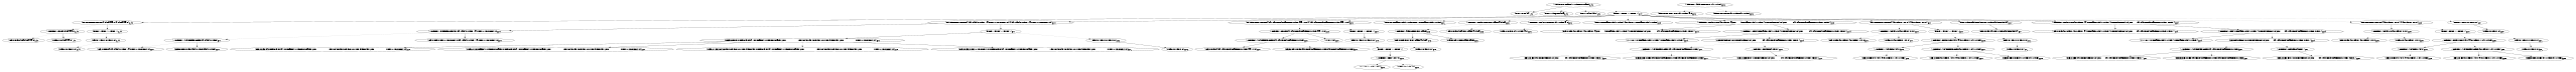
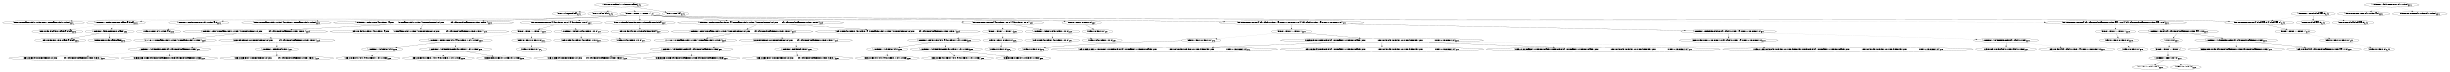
  digraph {
    fontname="DejaVu Sans"
    node [fontname="DejaVu Sans"]
    edge [fontname="DejaVu Sans" style=dotted]
    n1 [label=<(METHOD,_TIFFGetDirNumberFromOffset)<SUB>5496</SUB>>]
    n2 [label=<(PARAM,TIFF *tif)<SUB>5496</SUB>>]
    n3 [label=<(PARAM,uint64_t diroff)<SUB>5496</SUB>>]
    n4 [label=<(PARAM,tdir_t *dirn)<SUB>5496</SUB>>]
    n5 [label=<(BLOCK,&lt;empty&gt;,&lt;empty&gt;)<SUB>5497</SUB>>]
    n6 [label=<(CONTROL_STRUCTURE,if (diroff == 0),if (diroff == 0))<SUB>5498</SUB>>]
    n7 [label=<(CONTROL_STRUCTURE,if (tif-&gt;tif_dirnumber &gt;= TIFF_MAX_DIR_COUNT),if (tif-&gt;tif_dirnumber &gt;= TIFF_MAX_DIR_COUNT))<SUB>5500</SUB>>]
    n8 [label=<(CONTROL_STRUCTURE,if (tif-&gt;tif_map_dir_offset_to_number == NULL),if (tif-&gt;tif_map_dir_offset_to_number == NULL))<SUB>5512</SUB>>]
    n9 [label=<(LOCAL,TIFFOffsetAndDirNumber entry: TIFFOffsetAndDirNumber)<SUB>5514</SUB>>]
    n10 [label=<(&lt;operator&gt;.assignment,entry.offset = diroff)<SUB>5515</SUB>>]
    n11 [label=<(&lt;operator&gt;.assignment,entry.dirNumber = 0)<SUB>5516</SUB>>]
    n12 [label=<(LOCAL,TIFFOffsetAndDirNumber* foundEntry: TIFFOffsetAndDirNumber)<SUB>5518</SUB>>]
    n13 [label=<(&lt;operator&gt;.assignment,*foundEntry =\012        (TIFFOffsetAndDirNumber *)TIFFHashSetLookup(\012            tif-&gt;tif_map_dir_offset_to_number, &amp;entry))<SUB>5518</SUB>>]
    n14 [label=<(CONTROL_STRUCTURE,if (foundEntry &amp;&amp; 1),if (foundEntry &amp;&amp; 1))<SUB>5521</SUB>>]
    n15 [label=<(TIFFNumberOfDirectories,TIFFNumberOfDirectories(tif))<SUB>5527</SUB>>]
    n16 [label=<(&lt;operator&gt;.assignment,foundEntry = (TIFFOffsetAndDirNumber *)TIFFHashSetLookup(\012        tif-&gt;tif_map_dir_offset_to_number, &amp;entry))<SUB>5529</SUB>>]
    n17 [label=<(CONTROL_STRUCTURE,if (foundEntry &amp;&amp; 1),if (foundEntry &amp;&amp; 1))<SUB>5531</SUB>>]
    n18 [label=<(RETURN,return 0;,return 0;)<SUB>5537</SUB>>]
    n19 [label=<(&lt;operator&gt;.equals,diroff == 0)<SUB>5498</SUB>>]
    n20 [label=<(BLOCK,&lt;empty&gt;,&lt;empty&gt;)<SUB>5499</SUB>>]
    n21 [label=<(&lt;operator&gt;.greaterEqualsThan,tif-&gt;tif_dirnumber &gt;= TIFF_MAX_DIR_COUNT)<SUB>5500</SUB>>]
    n22 [label=<(BLOCK,&lt;empty&gt;,&lt;empty&gt;)<SUB>5501</SUB>>]
    n23 [label=<(&lt;operator&gt;.equals,tif-&gt;tif_map_dir_offset_to_number == NULL)<SUB>5512</SUB>>]
    n24 [label=<(BLOCK,&lt;empty&gt;,&lt;empty&gt;)<SUB>5513</SUB>>]
    n25 [label=<(&lt;operator&gt;.fieldAccess,entry.offset)<SUB>5515</SUB>>]
    n26 [label=<(IDENTIFIER,diroff,entry.offset = diroff)<SUB>5515</SUB>>]
    n27 [label=<(LITERAL,0,entry.dirNumber = 0)<SUB>5516</SUB>>]
    n28 [label=<(IDENTIFIER,foundEntry,*foundEntry =\012        (TIFFOffsetAndDirNumber *)TIFFHashSetLookup(\012            tif-&gt;tif_map_dir_offset_to_number, &amp;entry))<SUB>5518</SUB>>]
    n29 [label=<(&lt;operator&gt;.cast,(TIFFOffsetAndDirNumber *)TIFFHashSetLookup(\012            tif-&gt;tif_map_dir_offset_to_number, &amp;entry))<SUB>5519</SUB>>]
    n30 [label=<(&lt;operator&gt;.logicalAnd,foundEntry &amp;&amp; 1)<SUB>5521</SUB>>]
    n31 [label=<(BLOCK,&lt;empty&gt;,&lt;empty&gt;)<SUB>5522</SUB>>]
    n32 [label=<(IDENTIFIER,tif,TIFFNumberOfDirectories(tif))<SUB>5527</SUB>>]
    n33 [label=<(IDENTIFIER,foundEntry,foundEntry = (TIFFOffsetAndDirNumber *)TIFFHashSetLookup(\012        tif-&gt;tif_map_dir_offset_to_number, &amp;entry))<SUB>5529</SUB>>]
    n34 [label=<(&lt;operator&gt;.cast,(TIFFOffsetAndDirNumber *)TIFFHashSetLookup(\012        tif-&gt;tif_map_dir_offset_to_number, &amp;entry))<SUB>5529</SUB>>]
    n35 [label=<(&lt;operator&gt;.logicalAnd,foundEntry &amp;&amp; 1)<SUB>5531</SUB>>]
    n36 [label=<(BLOCK,&lt;empty&gt;,&lt;empty&gt;)<SUB>5532</SUB>>]
    n37 [label=<(LITERAL,0,return 0;)<SUB>5537</SUB>>]
    n38 [label=<(IDENTIFIER,diroff,diroff == 0)<SUB>5498</SUB>>]
    n39 [label=<(LITERAL,0,diroff == 0)<SUB>5498</SUB>>]
    n40 [label=<(RETURN,return 0;,return 0;)<SUB>5499</SUB>>]
    n41 [label=<(LITERAL,0,return 0;)<SUB>5499</SUB>>]
    n42 [label=<(&lt;operator&gt;.indirectFieldAccess,tif-&gt;tif_dirnumber)<SUB>5500</SUB>>]
    n43 [label=<(IDENTIFIER,TIFF_MAX_DIR_COUNT,tif-&gt;tif_dirnumber &gt;= TIFF_MAX_DIR_COUNT)<SUB>5500</SUB>>]
    n44 [label=<(TIFFErrorExtR,TIFFErrorExtR(tif, &quot;_TIFFGetDirNumberFromOffset&quot;,\012                      &quot;Cannot handle more than %u TIFF directories&quot;,\012                      TIFF_MAX_DIR_COUNT))<SUB>5502</SUB>>]
    n45 [label=<(RETURN,return 0;,return 0;)<SUB>5505</SUB>>]
    n46 [label=<(IDENTIFIER,tif,tif-&gt;tif_dirnumber &gt;= TIFF_MAX_DIR_COUNT)<SUB>5500</SUB>>]
    n47 [label=<(FIELD_IDENTIFIER,tif_dirnumber,tif_dirnumber)<SUB>5500</SUB>>]
    n48 [label=<(IDENTIFIER,tif,TIFFErrorExtR(tif, &quot;_TIFFGetDirNumberFromOffset&quot;,\012                      &quot;Cannot handle more than %u TIFF directories&quot;,\012                      TIFF_MAX_DIR_COUNT))<SUB>5502</SUB>>]
    n49 [label=<(LITERAL,&quot;_TIFFGetDirNumberFromOffset&quot;,TIFFErrorExtR(tif, &quot;_TIFFGetDirNumberFromOffset&quot;,\012                      &quot;Cannot handle more than %u TIFF directories&quot;,\012                      TIFF_MAX_DIR_COUNT))<SUB>5502</SUB>>]
    n50 [label=<(LITERAL,&quot;Cannot handle more than %u TIFF directories&quot;,TIFFErrorExtR(tif, &quot;_TIFFGetDirNumberFromOffset&quot;,\012                      &quot;Cannot handle more than %u TIFF directories&quot;,\012                      TIFF_MAX_DIR_COUNT))<SUB>5503</SUB>>]
    n51 [label=<(IDENTIFIER,TIFF_MAX_DIR_COUNT,TIFFErrorExtR(tif, &quot;_TIFFGetDirNumberFromOffset&quot;,\012                      &quot;Cannot handle more than %u TIFF directories&quot;,\012                      TIFF_MAX_DIR_COUNT))<SUB>5504</SUB>>]
    n52 [label=<(LITERAL,0,return 0;)<SUB>5505</SUB>>]
    n53 [label=<(&lt;operator&gt;.indirectFieldAccess,tif-&gt;tif_map_dir_offset_to_number)<SUB>5512</SUB>>]
    n54 [label=<(NULL,NULL)<SUB>5512</SUB>>]
    n55 [label=<(RETURN,return 0;,return 0;)<SUB>5513</SUB>>]
    n56 [label=<(IDENTIFIER,tif,tif-&gt;tif_map_dir_offset_to_number == NULL)<SUB>5512</SUB>>]
    n57 [label=<(FIELD_IDENTIFIER,tif_map_dir_offset_to_number,tif_map_dir_offset_to_number)<SUB>5512</SUB>>]
    n58 [label=<(BLOCK,&lt;empty&gt;,&lt;empty&gt;)>]
    n59 [label=<(&lt;operator&gt;.cast,(void *)0)<SUB>5512</SUB>>]
    n60 [label=<(UNKNOWN,void *,void *)<SUB>5512</SUB>>]
    n61 [label=<(LITERAL,0,(void *)0)<SUB>5512</SUB>>]
    n62 [label=<(LITERAL,0,return 0;)<SUB>5513</SUB>>]
    n63 [label=<(IDENTIFIER,entry,entry.offset = diroff)<SUB>5515</SUB>>]
    n64 [label=<(FIELD_IDENTIFIER,offset,offset)<SUB>5515</SUB>>]
    n65 [label=<(&lt;operator&gt;.fieldAccess,entry.dirNumber)<SUB>5516</SUB>>]
    n66 [label=<(IDENTIFIER,entry,entry.dirNumber = 0)<SUB>5516</SUB>>]
    n67 [label=<(FIELD_IDENTIFIER,dirNumber,dirNumber)<SUB>5516</SUB>>]
    n68 [label=<(UNKNOWN,TIFFOffsetAndDirNumber *,TIFFOffsetAndDirNumber *)<SUB>5519</SUB>>]
    n69 [label=<(TIFFHashSetLookup,TIFFHashSetLookup(\012            tif-&gt;tif_map_dir_offset_to_number, &amp;entry))<SUB>5519</SUB>>]
    n70 [label=<(&lt;operator&gt;.indirectFieldAccess,tif-&gt;tif_map_dir_offset_to_number)<SUB>5520</SUB>>]
    n71 [label=<(&lt;operator&gt;.addressOf,&amp;entry)<SUB>5520</SUB>>]
    n72 [label=<(IDENTIFIER,tif,TIFFHashSetLookup(\012            tif-&gt;tif_map_dir_offset_to_number, &amp;entry))<SUB>5520</SUB>>]
    n73 [label=<(FIELD_IDENTIFIER,tif_map_dir_offset_to_number,tif_map_dir_offset_to_number)<SUB>5520</SUB>>]
    n74 [label=<(IDENTIFIER,entry,TIFFHashSetLookup(\012            tif-&gt;tif_map_dir_offset_to_number, &amp;entry))<SUB>5520</SUB>>]
    n75 [label=<(IDENTIFIER,foundEntry,foundEntry &amp;&amp; 1)<SUB>5521</SUB>>]
    n76 [label=<(LITERAL,1,foundEntry &amp;&amp; 1)<SUB>5521</SUB>>]
    n77 [label=<(&lt;operator&gt;.assignment,*dirn = foundEntry-&gt;dirNumber)<SUB>5523</SUB>>]
    n78 [label=<(RETURN,return 1;,return 1;)<SUB>5524</SUB>>]
    n79 [label=<(&lt;operator&gt;.indirection,*dirn)<SUB>5523</SUB>>]
    n80 [label=<(&lt;operator&gt;.indirectFieldAccess,foundEntry-&gt;dirNumber)<SUB>5523</SUB>>]
    n81 [label=<(LITERAL,1,return 1;)<SUB>5524</SUB>>]
    n82 [label=<(IDENTIFIER,dirn,*dirn = foundEntry-&gt;dirNumber)<SUB>5523</SUB>>]
    n83 [label=<(IDENTIFIER,foundEntry,*dirn = foundEntry-&gt;dirNumber)<SUB>5523</SUB>>]
    n84 [label=<(FIELD_IDENTIFIER,dirNumber,dirNumber)<SUB>5523</SUB>>]
    n85 [label=<(UNKNOWN,TIFFOffsetAndDirNumber *,TIFFOffsetAndDirNumber *)<SUB>5529</SUB>>]
    n86 [label=<(TIFFHashSetLookup,TIFFHashSetLookup(\012        tif-&gt;tif_map_dir_offset_to_number, &amp;entry))<SUB>5529</SUB>>]
    n87 [label=<(&lt;operator&gt;.indirectFieldAccess,tif-&gt;tif_map_dir_offset_to_number)<SUB>5530</SUB>>]
    n88 [label=<(&lt;operator&gt;.addressOf,&amp;entry)<SUB>5530</SUB>>]
    n89 [label=<(IDENTIFIER,tif,TIFFHashSetLookup(\012        tif-&gt;tif_map_dir_offset_to_number, &amp;entry))<SUB>5530</SUB>>]
    n90 [label=<(FIELD_IDENTIFIER,tif_map_dir_offset_to_number,tif_map_dir_offset_to_number)<SUB>5530</SUB>>]
    n91 [label=<(IDENTIFIER,entry,TIFFHashSetLookup(\012        tif-&gt;tif_map_dir_offset_to_number, &amp;entry))<SUB>5530</SUB>>]
    n92 [label=<(IDENTIFIER,foundEntry,foundEntry &amp;&amp; 1)<SUB>5531</SUB>>]
    n93 [label=<(LITERAL,1,foundEntry &amp;&amp; 1)<SUB>5531</SUB>>]
    n94 [label=<(&lt;operator&gt;.assignment,*dirn = foundEntry-&gt;dirNumber)<SUB>5533</SUB>>]
    n95 [label=<(RETURN,return 1;,return 1;)<SUB>5534</SUB>>]
    n96 [label=<(&lt;operator&gt;.indirection,*dirn)<SUB>5533</SUB>>]
    n97 [label=<(&lt;operator&gt;.indirectFieldAccess,foundEntry-&gt;dirNumber)<SUB>5533</SUB>>]
    n98 [label=<(LITERAL,1,return 1;)<SUB>5534</SUB>>]
    n99 [label=<(IDENTIFIER,dirn,*dirn = foundEntry-&gt;dirNumber)<SUB>5533</SUB>>]
    n100 [label=<(IDENTIFIER,foundEntry,*dirn = foundEntry-&gt;dirNumber)<SUB>5533</SUB>>]
    n101 [label=<(FIELD_IDENTIFIER,dirNumber,dirNumber)<SUB>5533</SUB>>]
    n1 -> n2 [style=solid]
    n1 -> n3
    n1 -> n4
    n1 -> n5
    n5 -> n6 [style=solid]
    n5 -> n7 [style=solid]
    n5 -> n8
    n5 -> n9
    n5 -> n10
    n5 -> n11
    n5 -> n12
    n5 -> n13 [style=solid]
    n5 -> n14
    n5 -> n15 [style=solid]
    n5 -> n16 [style=solid]
    n5 -> n17
    n5 -> n18
-   n6 -> n19
+   n19 -> n6
    n6 -> n20 [style=solid]
    n7 -> n21 [style=solid]
    n7 -> n22 [style=solid]
    n8 -> n23
    n8 -> n24
    n10 -> n25
    n10 -> n26
    n11 -> n27
    n13 -> n28 [style=solid]
    n13 -> n29 [style=solid]
    n14 -> n30
    n14 -> n31 [style=solid]
    n15 -> n32 [style=solid]
    n16 -> n33 [style=solid]
    n16 -> n34 [style=solid]
    n17 -> n35 [style=solid]
    n17 -> n36
    n18 -> n37 [style=solid]
    n19 -> n38
    n19 -> n39 [style=solid]
    n20 -> n40
    n21 -> n42
    n21 -> n43 [style=solid]
    n22 -> n44 [style=solid]
    n22 -> n45
    n23 -> n53 [style=solid]
    n23 -> n54 [style=solid]
    n24 -> n55 [style=solid]
    n25 -> n63 [style=solid]
    n25 -> n64 [style=solid]
    n29 -> n68 [style=solid]
    n29 -> n69
    n30 -> n75
    n30 -> n76
    n31 -> n77
    n31 -> n78
    n34 -> n85 [style=solid]
    n34 -> n86
    n35 -> n92
    n35 -> n93
    n36 -> n94
    n36 -> n95
    n40 -> n41
    n42 -> n46
    n42 -> n47 [style=solid]
    n44 -> n48 [style=solid]
    n44 -> n49 [style=solid]
    n44 -> n50
    n44 -> n51 [style=solid]
    n45 -> n52 [style=solid]
    n53 -> n56 [style=solid]
    n53 -> n57
    n54 -> n58
    n55 -> n62
    n58 -> n59 [style=solid]
    n59 -> n60 [style=solid]
    n59 -> n61
    n65 -> n66
    n65 -> n67
    n69 -> n70
    n69 -> n71
    n70 -> n72
    n70 -> n73
    n71 -> n74 [style=solid]
    n77 -> n79 [style=solid]
    n77 -> n80
    n78 -> n81
    n79 -> n82
    n80 -> n83
    n80 -> n84 [style=solid]
    n86 -> n87
    n86 -> n88
    n87 -> n89 [style=solid]
    n87 -> n90
    n88 -> n91 [style=solid]
    n94 -> n96 [style=solid]
    n94 -> n97
    n95 -> n98 [style=solid]
    n96 -> n99
    n97 -> n100 [style=solid]
    n97 -> n101 [style=solid]
  }
